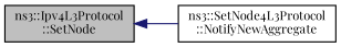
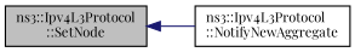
  digraph {
    rankdir=LR
    fontname="Playfair Display"
    node [color=black fontname="Playfair Display" fontsize=10 shape=record style=filled]
    n1 [fillcolor=grey75 fontcolor=black height=0.2 label="ns3::Ipv4L3Protocol\l::SetNode" width=0.4]
-   n2 [fillcolor=white height=0.2 label="ns3::SetNode4L3Protocol\l::NotifyNewAggregate" width=0.4]
+   n2 [fillcolor=white height=0.2 label="ns3::Ipv4L3Protocol\l::NotifyNewAggregate" width=0.4]
    n1 -> n2 [color=midnightblue dir=back fontname="Playfair Display" fontsize=10 labelfontname=Helvetica labelfontsize=10 style=solid]
  }
